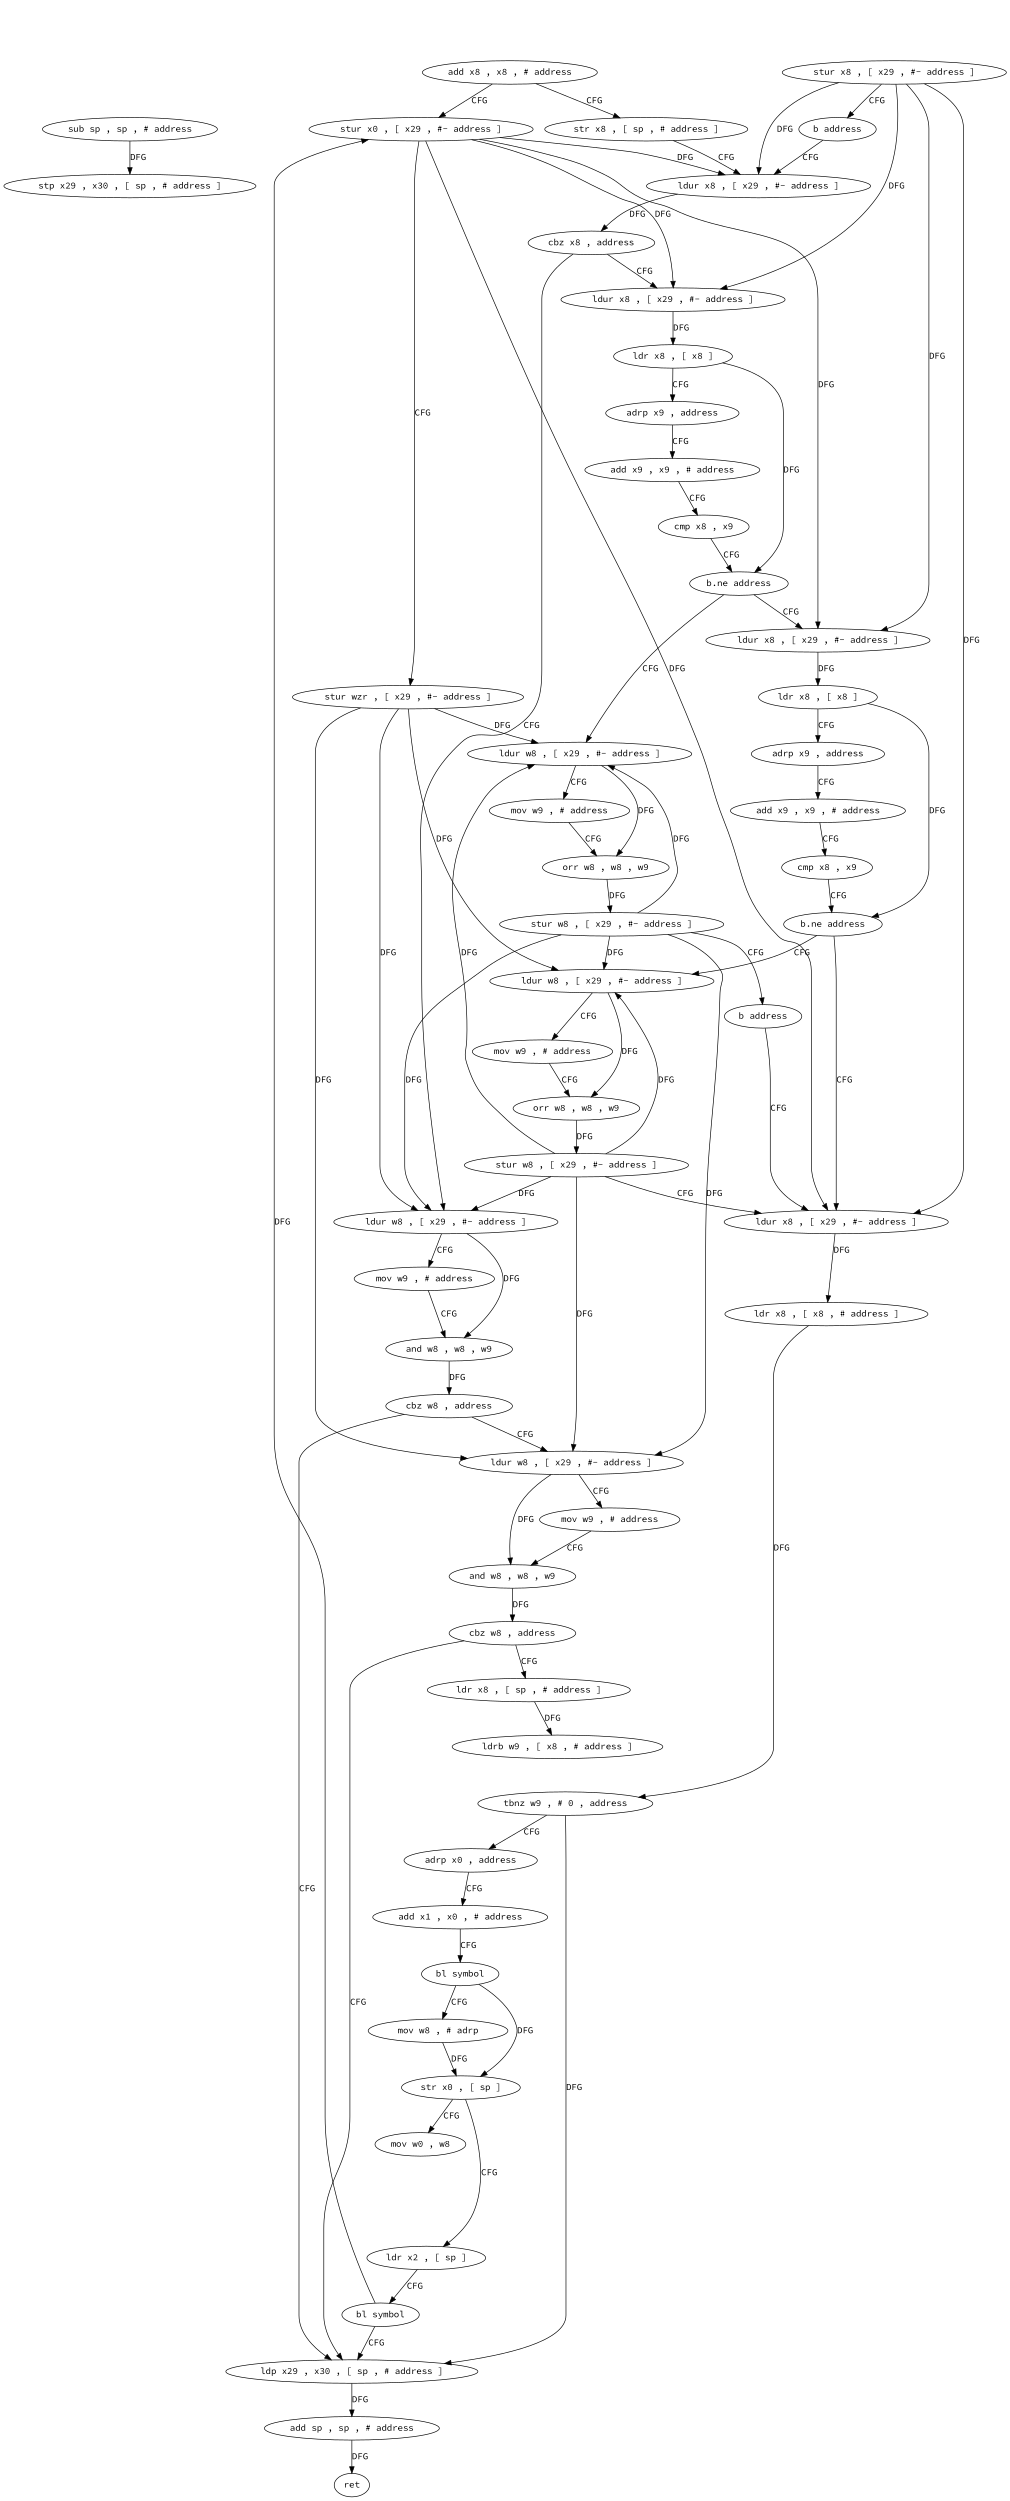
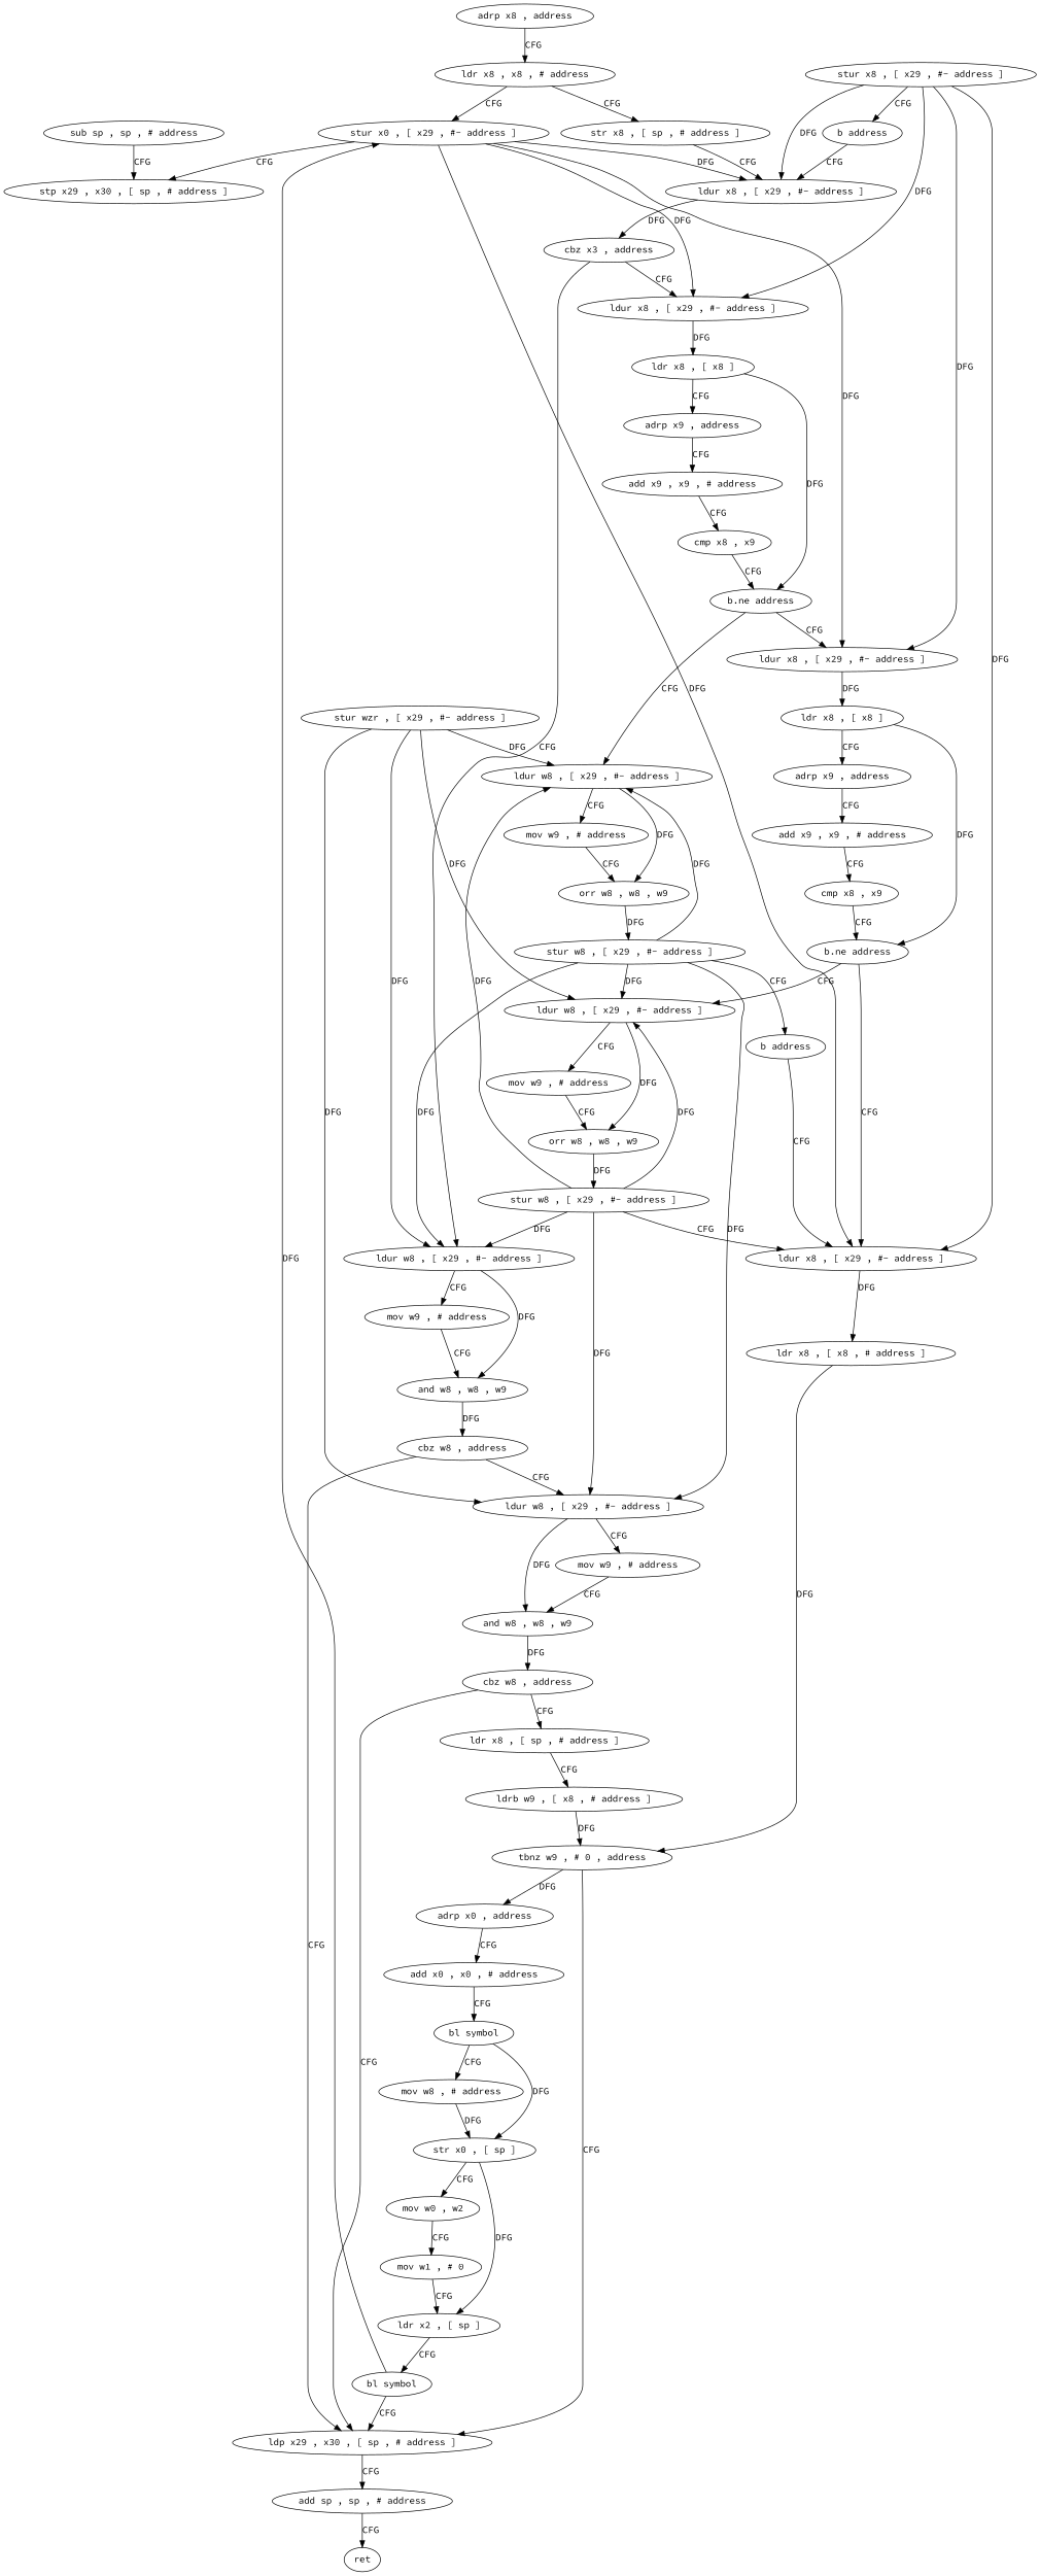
  digraph {
    fontname="Source Code Pro"
    node [fontname="Source Code Pro"]
    edge [fontname="Source Code Pro"]
    n1 [label="sub sp , sp , # address"]
    n2 [label="stp x29 , x30 , [ sp , # address ]"]
-   n4 [label="add x8 , x8 , # address"]
+   n3 [label="adrp x8 , address"]
+   n4 [label="ldr x8 , x8 , # address"]
    n5 [label="stur x0 , [ x29 , #- address ]"]
    n6 [label="str x8 , [ sp , # address ]"]
    n7 [label="stur wzr , [ x29 , #- address ]"]
    n8 [label="ldur x8 , [ x29 , #- address ]"]
    n9 [label="ldur x8 , [ x29 , #- address ]"]
    n10 [label="ldur x8 , [ x29 , #- address ]"]
    n11 [label="ldur x8 , [ x29 , #- address ]"]
    n12 [label="ldur w8 , [ x29 , #- address ]"]
    n13 [label="ldur w8 , [ x29 , #- address ]"]
    n14 [label="ldur w8 , [ x29 , #- address ]"]
    n15 [label="ldur w8 , [ x29 , #- address ]"]
-   n16 [label="cbz x8 , address"]
+   n16 [label="cbz x3 , address"]
    n17 [label="ldr x8 , [ x8 ]"]
    n18 [label="ldr x8 , [ x8 ]"]
    n19 [label="ldr x8 , [ x8 , # address ]"]
    n20 [label="mov w9 , # address"]
    n21 [label="and w8 , w8 , w9"]
    n22 [label="mov w9 , # address"]
    n23 [label="and w8 , w8 , w9"]
    n24 [label="mov w9 , # address"]
    n25 [label="orr w8 , w8 , w9"]
    n26 [label="mov w9 , # address"]
    n27 [label="orr w8 , w8 , w9"]
    n28 [label="cbz w8 , address"]
    n29 [label="ldp x29 , x30 , [ sp , # address ]"]
    n30 [label="add sp , sp , # address"]
    n31 [label=ret]
    n32 [label="cbz w8 , address"]
    n33 [label="adrp x9 , address"]
    n34 [label="b.ne address"]
    n35 [label="add x9 , x9 , # address"]
    n36 [label="cmp x8 , x9"]
    n37 [label="adrp x9 , address"]
    n38 [label="b.ne address"]
    n39 [label="stur w8 , [ x29 , #- address ]"]
    n40 [label="ldr x8 , [ sp , # address ]"]
    n41 [label="ldrb w9 , [ x8 , # address ]"]
    n42 [label="tbnz w9 , # 0 , address"]
    n43 [label="add x9 , x9 , # address"]
    n44 [label="cmp x8 , x9"]
    n45 [label="stur w8 , [ x29 , #- address ]"]
    n46 [label="b address"]
    n47 [label="adrp x0 , address"]
-   n48 [label="add x1 , x0 , # address"]
+   n48 [label="add x0 , x0 , # address"]
    n49 [label="bl symbol"]
    n50 [label="stur x8 , [ x29 , #- address ]"]
    n51 [label="b address"]
-   n52 [label="mov w8 , # adrp"]
+   n52 [label="mov w8 , # address"]
    n53 [label="str x0 , [ sp ]"]
-   n54 [label="mov w0 , w8"]
+   n54 [label="mov w0 , w2"]
    n55 [label="ldr x2 , [ sp ]"]
+   n56 [label="mov w1 , # 0"]
    n57 [label="bl symbol"]
-   n1 -> n2 [label=DFG]
+   n1 -> n2 [label=CFG]
+   n3 -> n4 [label=CFG]
    n4 -> n5 [label=CFG]
    n4 -> n6 [label=CFG]
-   n5 -> n7 [label=CFG]
+   n5 -> n2 [label=CFG]
    n5 -> n8 [label=DFG]
    n5 -> n9 [label=DFG]
    n5 -> n10 [label=DFG]
    n5 -> n11 [label=DFG]
    n6 -> n8 [label=CFG]
    n7 -> n12 [label=DFG]
    n7 -> n13 [label=DFG]
    n7 -> n14 [label=DFG]
    n7 -> n15 [label=DFG]
    n8 -> n16 [label=DFG]
    n9 -> n17 [label=DFG]
    n10 -> n18 [label=DFG]
    n11 -> n19 [label=DFG]
    n12 -> n20 [label=CFG]
    n12 -> n21 [label=DFG]
    n13 -> n22 [label=CFG]
    n13 -> n23 [label=DFG]
    n14 -> n24 [label=CFG]
    n14 -> n25 [label=DFG]
    n15 -> n26 [label=CFG]
    n15 -> n27 [label=DFG]
    n16 -> n9 [label=CFG]
    n16 -> n12 [label=CFG]
    n17 -> n33 [label=CFG]
    n17 -> n34 [label=DFG]
    n18 -> n37 [label=CFG]
    n18 -> n38 [label=DFG]
    n19 -> n42 [label=DFG]
    n20 -> n21 [label=CFG]
    n21 -> n28 [label=DFG]
    n22 -> n23 [label=CFG]
    n23 -> n32 [label=DFG]
    n24 -> n25 [label=CFG]
    n25 -> n39 [label=DFG]
    n26 -> n27 [label=CFG]
    n27 -> n45 [label=DFG]
    n28 -> n13 [label=CFG]
    n28 -> n29 [label=CFG]
-   n29 -> n30 [label=DFG]
-   n30 -> n31 [label=DFG]
+   n29 -> n30 [label=CFG]
+   n30 -> n31 [label=CFG]
    n32 -> n29 [label=CFG]
    n32 -> n40 [label=CFG]
    n33 -> n35 [label=CFG]
    n34 -> n10 [label=CFG]
    n34 -> n14 [label=CFG]
    n35 -> n36 [label=CFG]
    n36 -> n34 [label=CFG]
    n37 -> n43 [label=CFG]
    n38 -> n11 [label=CFG]
    n38 -> n15 [label=CFG]
    n39 -> n12 [label=DFG]
    n39 -> n13 [label=DFG]
    n39 -> n14 [label=DFG]
    n39 -> n15 [label=DFG]
    n39 -> n46 [label=CFG]
-   n40 -> n41 [label=DFG]
-   n42 -> n29 [label=DFG]
-   n42 -> n47 [label=CFG]
+   n40 -> n41 [label=CFG]
+   n41 -> n42 [label=DFG]
+   n42 -> n29 [label=CFG]
+   n42 -> n47 [label=DFG]
    n43 -> n44 [label=CFG]
    n44 -> n38 [label=CFG]
    n45 -> n11 [label=CFG]
    n45 -> n12 [label=DFG]
    n45 -> n13 [label=DFG]
    n45 -> n14 [label=DFG]
    n45 -> n15 [label=DFG]
    n46 -> n11 [label=CFG]
    n47 -> n48 [label=CFG]
    n48 -> n49 [label=CFG]
    n49 -> n52 [label=CFG]
    n49 -> n53 [label=DFG]
    n50 -> n8 [label=DFG]
    n50 -> n9 [label=DFG]
    n50 -> n10 [label=DFG]
    n50 -> n11 [label=DFG]
    n50 -> n51 [label=CFG]
    n51 -> n8 [label=CFG]
    n52 -> n53 [label=DFG]
    n53 -> n54 [label=CFG]
-   n53 -> n55 [label=CFG]
+   n53 -> n55 [label=DFG]
+   n54 -> n56 [label=CFG]
    n55 -> n57 [label=CFG]
+   n56 -> n55 [label=CFG]
    n57 -> n5 [label=DFG]
    n57 -> n29 [label=CFG]
  }
